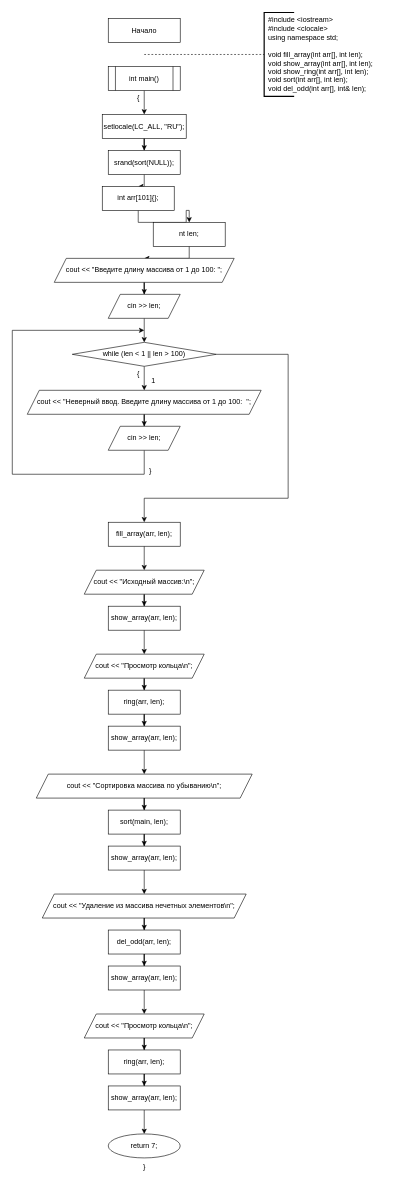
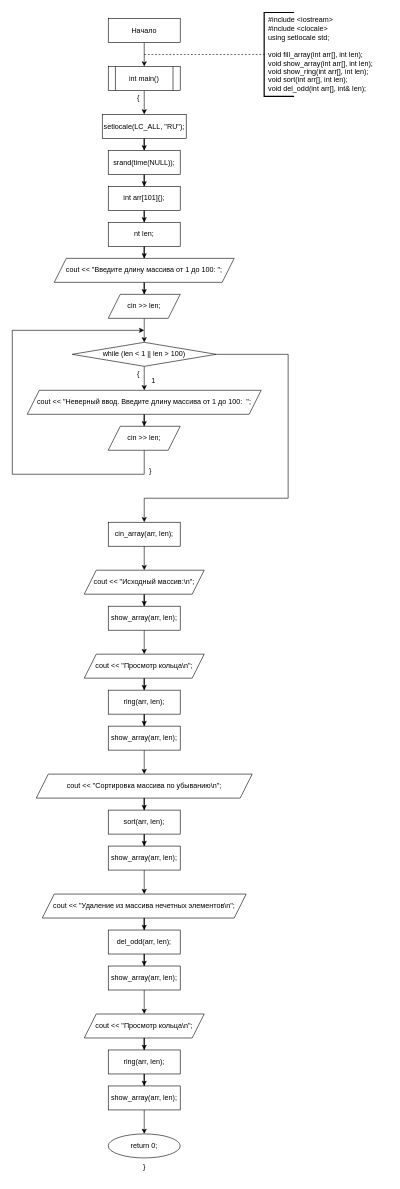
  <mxCell id="0" />
  <mxCell id="1" parent="0" />
+ <mxCell id="2" value="" style="edgeStyle=orthogonalEdgeStyle;rounded=0;orthogonalLoop=1;jettySize=auto;html=1;" parent="1" source="3" target="5" edge="1"><mxGeometry relative="1" as="geometry" /></mxCell>
  <mxCell id="3" value="Начало" style="whiteSpace=wrap;html=1;rounded=0;" parent="1" vertex="1"><mxGeometry x="180" y="30" width="120" height="40" as="geometry" /></mxCell>
  <mxCell id="4" value="" style="edgeStyle=orthogonalEdgeStyle;rounded=0;orthogonalLoop=1;jettySize=auto;html=1;" parent="1" source="5" target="10" edge="1"><mxGeometry relative="1" as="geometry" /></mxCell>
  <mxCell id="5" value="int main()" style="shape=process;whiteSpace=wrap;html=1;backgroundOutline=1;" parent="1" vertex="1"><mxGeometry x="180" y="110" width="120" height="40" as="geometry" /></mxCell>
  <mxCell id="6" value="" style="endArrow=none;dashed=1;html=1;rounded=0;" parent="1" target="7" edge="1"><mxGeometry width="50" height="50" relative="1" as="geometry"><mxPoint x="240" y="90" as="sourcePoint" /><mxPoint x="400" y="90" as="targetPoint" /></mxGeometry></mxCell>
  <mxCell id="7" value="" style="strokeWidth=2;html=1;shape=mxgraph.flowchart.annotation_1;align=left;pointerEvents=1;" parent="1" vertex="1"><mxGeometry x="440" y="20" width="50" height="140" as="geometry" /></mxCell>
- <mxCell id="8" value="&lt;div&gt;#include &amp;lt;iostream&amp;gt;&lt;/div&gt;&lt;div&gt;#include &amp;lt;clocale&amp;gt;&lt;/div&gt;&lt;div&gt;using namespace std;&lt;/div&gt;&lt;div&gt;&lt;br&gt;&lt;/div&gt;&lt;div&gt;void fill_array(int arr[], int len);&lt;/div&gt;&lt;div&gt;void show_array(int arr[], int len);&lt;/div&gt;&lt;div&gt;void show_ring(int arr[], int len);&lt;/div&gt;&lt;div&gt;void sort(int arr[], int len);&lt;/div&gt;&lt;div&gt;void del_odd(int arr[], int&amp;amp; len);&lt;/div&gt;" style="text;html=1;align=left;verticalAlign=middle;resizable=0;points=[];autosize=1;strokeColor=none;fillColor=none;" parent="1" vertex="1"><mxGeometry x="445" y="20" width="200" height="140" as="geometry" /></mxCell>
+ <mxCell id="8" value="&lt;div&gt;#include &amp;lt;iostream&amp;gt;&lt;/div&gt;&lt;div&gt;#include &amp;lt;clocale&amp;gt;&lt;/div&gt;&lt;div&gt;using setlocale std;&lt;/div&gt;&lt;div&gt;&lt;br&gt;&lt;/div&gt;&lt;div&gt;void fill_array(int arr[], int len);&lt;/div&gt;&lt;div&gt;void show_array(int arr[], int len);&lt;/div&gt;&lt;div&gt;void show_ring(int arr[], int len);&lt;/div&gt;&lt;div&gt;void sort(int arr[], int len);&lt;/div&gt;&lt;div&gt;void del_odd(int arr[], int&amp;amp; len);&lt;/div&gt;" style="text;html=1;align=left;verticalAlign=middle;resizable=0;points=[];autosize=1;strokeColor=none;fillColor=none;" parent="1" vertex="1"><mxGeometry x="445" y="20" width="200" height="140" as="geometry" /></mxCell>
  <mxCell id="9" value="" style="edgeStyle=orthogonalEdgeStyle;rounded=0;orthogonalLoop=1;jettySize=auto;html=1;" parent="1" source="10" target="13" edge="1"><mxGeometry relative="1" as="geometry" /></mxCell>
  <mxCell id="10" value="setlocale(LC_ALL, &quot;RU&quot;);" style="whiteSpace=wrap;html=1;" parent="1" vertex="1"><mxGeometry x="170" y="190" width="140" height="40" as="geometry" /></mxCell>
  <mxCell id="11" value="{" style="text;html=1;align=center;verticalAlign=middle;resizable=0;points=[];autosize=1;strokeColor=none;fillColor=none;" parent="1" vertex="1"><mxGeometry x="215" y="148" width="30" height="30" as="geometry" /></mxCell>
  <mxCell id="12" value="" style="edgeStyle=orthogonalEdgeStyle;rounded=0;orthogonalLoop=1;jettySize=auto;html=1;" parent="1" source="13" target="15" edge="1"><mxGeometry relative="1" as="geometry" /></mxCell>
- <mxCell id="13" value="srand(sort(NULL));" style="whiteSpace=wrap;html=1;" parent="1" vertex="1"><mxGeometry x="180" y="250" width="120" height="40" as="geometry" /></mxCell>
+ <mxCell id="13" value="srand(time(NULL));" style="whiteSpace=wrap;html=1;" parent="1" vertex="1"><mxGeometry x="180" y="250" width="120" height="40" as="geometry" /></mxCell>
  <mxCell id="14" value="" style="edgeStyle=orthogonalEdgeStyle;rounded=0;orthogonalLoop=1;jettySize=auto;html=1;" parent="1" source="15" target="17" edge="1"><mxGeometry relative="1" as="geometry" /></mxCell>
- <mxCell id="15" value="int arr[101]{};" style="whiteSpace=wrap;html=1;" parent="1" vertex="1"><mxGeometry x="170" y="310" width="120" height="40" as="geometry" /></mxCell>
+ <mxCell id="15" value="int arr[101]{};" style="whiteSpace=wrap;html=1;" parent="1" vertex="1"><mxGeometry x="180" y="310" width="120" height="40" as="geometry" /></mxCell>
  <mxCell id="16" value="" style="edgeStyle=orthogonalEdgeStyle;rounded=0;orthogonalLoop=1;jettySize=auto;html=1;" parent="1" source="17" target="19" edge="1"><mxGeometry relative="1" as="geometry" /></mxCell>
- <mxCell id="17" value="nt len;" style="whiteSpace=wrap;html=1;" parent="1" vertex="1"><mxGeometry x="255" y="370" width="120" height="40" as="geometry" /></mxCell>
+ <mxCell id="17" value="nt len;" style="whiteSpace=wrap;html=1;" parent="1" vertex="1"><mxGeometry x="180" y="370" width="120" height="40" as="geometry" /></mxCell>
  <mxCell id="18" value="" style="edgeStyle=orthogonalEdgeStyle;rounded=0;orthogonalLoop=1;jettySize=auto;html=1;" parent="1" source="19" target="21" edge="1"><mxGeometry relative="1" as="geometry" /></mxCell>
  <mxCell id="19" value="cout &amp;lt;&amp;lt; &quot;Введите длину массива от 1 до 100: &quot;;" style="shape=parallelogram;perimeter=parallelogramPerimeter;whiteSpace=wrap;html=1;fixedSize=1;" parent="1" vertex="1"><mxGeometry x="90" y="430" width="300" height="40" as="geometry" /></mxCell>
  <mxCell id="20" value="" style="edgeStyle=orthogonalEdgeStyle;rounded=0;orthogonalLoop=1;jettySize=auto;html=1;" parent="1" source="21" target="24" edge="1"><mxGeometry relative="1" as="geometry" /></mxCell>
  <mxCell id="21" value="cin &amp;gt;&amp;gt; len;" style="shape=parallelogram;perimeter=parallelogramPerimeter;whiteSpace=wrap;html=1;fixedSize=1;" parent="1" vertex="1"><mxGeometry x="180" y="490" width="120" height="40" as="geometry" /></mxCell>
  <mxCell id="22" value="" style="edgeStyle=orthogonalEdgeStyle;rounded=0;orthogonalLoop=1;jettySize=auto;html=1;" parent="1" source="24" target="26" edge="1"><mxGeometry relative="1" as="geometry" /></mxCell>
  <mxCell id="23" style="edgeStyle=orthogonalEdgeStyle;rounded=0;orthogonalLoop=1;jettySize=auto;html=1;entryX=0.5;entryY=0;entryDx=0;entryDy=0;" parent="1" source="24" target="33" edge="1"><mxGeometry relative="1" as="geometry"><mxPoint x="240" y="870" as="targetPoint" /><Array as="points"><mxPoint x="480" y="590" /><mxPoint x="480" y="830" /><mxPoint x="240" y="830" /></Array></mxGeometry></mxCell>
  <mxCell id="24" value="while (len &amp;lt; 1 || len &amp;gt; 100)" style="rhombus;whiteSpace=wrap;html=1;" parent="1" vertex="1"><mxGeometry x="120" y="570" width="240" height="40" as="geometry" /></mxCell>
  <mxCell id="25" value="" style="edgeStyle=orthogonalEdgeStyle;rounded=0;orthogonalLoop=1;jettySize=auto;html=1;" parent="1" source="26" target="30" edge="1"><mxGeometry relative="1" as="geometry" /></mxCell>
  <mxCell id="26" value="cout &amp;lt;&amp;lt; &quot;Неверный ввод. Введите длину массива от 1 до 100:&amp;nbsp; &quot;;" style="shape=parallelogram;perimeter=parallelogramPerimeter;whiteSpace=wrap;html=1;fixedSize=1;" parent="1" vertex="1"><mxGeometry x="45" y="650" width="390" height="40" as="geometry" /></mxCell>
  <mxCell id="27" value="{" style="text;html=1;align=center;verticalAlign=middle;resizable=0;points=[];autosize=1;strokeColor=none;fillColor=none;" parent="1" vertex="1"><mxGeometry x="215" y="608" width="30" height="30" as="geometry" /></mxCell>
  <mxCell id="28" value="1" style="text;html=1;align=center;verticalAlign=middle;resizable=0;points=[];autosize=1;strokeColor=none;fillColor=none;" parent="1" vertex="1"><mxGeometry x="240" y="620" width="30" height="30" as="geometry" /></mxCell>
  <mxCell id="29" style="edgeStyle=orthogonalEdgeStyle;rounded=0;orthogonalLoop=1;jettySize=auto;html=1;exitX=0.5;exitY=1;exitDx=0;exitDy=0;" parent="1" source="30" edge="1"><mxGeometry relative="1" as="geometry"><mxPoint x="240" y="550" as="targetPoint" /><Array as="points"><mxPoint x="240" y="790" /><mxPoint x="20" y="790" /></Array></mxGeometry></mxCell>
  <mxCell id="30" value="cin &amp;gt;&amp;gt; len;" style="shape=parallelogram;perimeter=parallelogramPerimeter;whiteSpace=wrap;html=1;fixedSize=1;" parent="1" vertex="1"><mxGeometry x="180" y="710" width="120" height="40" as="geometry" /></mxCell>
  <mxCell id="31" value="}" style="text;html=1;align=center;verticalAlign=middle;resizable=0;points=[];autosize=1;strokeColor=none;fillColor=none;" parent="1" vertex="1"><mxGeometry x="235" y="770" width="30" height="30" as="geometry" /></mxCell>
  <mxCell id="32" value="" style="edgeStyle=orthogonalEdgeStyle;rounded=0;orthogonalLoop=1;jettySize=auto;html=1;" parent="1" source="33" target="35" edge="1"><mxGeometry relative="1" as="geometry" /></mxCell>
- <mxCell id="33" value="fill_array(arr, len);" style="rounded=0;whiteSpace=wrap;html=1;" parent="1" vertex="1"><mxGeometry x="180" y="870" width="120" height="40" as="geometry" /></mxCell>
+ <mxCell id="33" value="cin_array(arr, len);" style="rounded=0;whiteSpace=wrap;html=1;" parent="1" vertex="1"><mxGeometry x="180" y="870" width="120" height="40" as="geometry" /></mxCell>
  <mxCell id="34" value="" style="edgeStyle=orthogonalEdgeStyle;rounded=0;orthogonalLoop=1;jettySize=auto;html=1;" parent="1" source="35" target="37" edge="1"><mxGeometry relative="1" as="geometry" /></mxCell>
  <mxCell id="35" value="cout &amp;lt;&amp;lt; &quot;Исходный массив:\n&quot;;" style="shape=parallelogram;perimeter=parallelogramPerimeter;whiteSpace=wrap;html=1;fixedSize=1;rounded=0;" parent="1" vertex="1"><mxGeometry x="140" y="950" width="200" height="40" as="geometry" /></mxCell>
  <mxCell id="36" value="" style="edgeStyle=orthogonalEdgeStyle;rounded=0;orthogonalLoop=1;jettySize=auto;html=1;" parent="1" source="37" target="39" edge="1"><mxGeometry relative="1" as="geometry" /></mxCell>
  <mxCell id="37" value="show_array(arr, len);" style="whiteSpace=wrap;html=1;rounded=0;" parent="1" vertex="1"><mxGeometry x="180" y="1010" width="120" height="40" as="geometry" /></mxCell>
  <mxCell id="38" value="" style="edgeStyle=orthogonalEdgeStyle;rounded=0;orthogonalLoop=1;jettySize=auto;html=1;" parent="1" source="39" target="55" edge="1"><mxGeometry relative="1" as="geometry"><mxPoint x="240" y="1150" as="targetPoint" /></mxGeometry></mxCell>
  <mxCell id="39" value="cout &amp;lt;&amp;lt; &quot;Просмотр кольца\n&quot;;" style="shape=parallelogram;perimeter=parallelogramPerimeter;whiteSpace=wrap;html=1;fixedSize=1;rounded=0;" parent="1" vertex="1"><mxGeometry x="140" y="1090" width="200" height="40" as="geometry" /></mxCell>
  <mxCell id="40" value="" style="edgeStyle=orthogonalEdgeStyle;rounded=0;orthogonalLoop=1;jettySize=auto;html=1;" parent="1" source="41" target="43" edge="1"><mxGeometry relative="1" as="geometry" /></mxCell>
  <mxCell id="41" value="cout &amp;lt;&amp;lt; &quot;Сортировка массива по убыванию\n&quot;;" style="shape=parallelogram;perimeter=parallelogramPerimeter;whiteSpace=wrap;html=1;fixedSize=1;rounded=0;" parent="1" vertex="1"><mxGeometry x="60" y="1290" width="360" height="40" as="geometry" /></mxCell>
  <mxCell id="42" value="" style="edgeStyle=orthogonalEdgeStyle;rounded=0;orthogonalLoop=1;jettySize=auto;html=1;" parent="1" source="43" target="45" edge="1"><mxGeometry relative="1" as="geometry" /></mxCell>
- <mxCell id="43" value="sort(main, len);" style="whiteSpace=wrap;html=1;rounded=0;" parent="1" vertex="1"><mxGeometry x="180" y="1350" width="120" height="40" as="geometry" /></mxCell>
+ <mxCell id="43" value="sort(arr, len);" style="whiteSpace=wrap;html=1;rounded=0;" parent="1" vertex="1"><mxGeometry x="180" y="1350" width="120" height="40" as="geometry" /></mxCell>
  <mxCell id="44" value="" style="edgeStyle=orthogonalEdgeStyle;rounded=0;orthogonalLoop=1;jettySize=auto;html=1;" parent="1" source="45" target="47" edge="1"><mxGeometry relative="1" as="geometry" /></mxCell>
  <mxCell id="45" value="show_array(arr, len);" style="whiteSpace=wrap;html=1;rounded=0;" parent="1" vertex="1"><mxGeometry x="180" y="1410" width="120" height="40" as="geometry" /></mxCell>
  <mxCell id="46" value="" style="edgeStyle=orthogonalEdgeStyle;rounded=0;orthogonalLoop=1;jettySize=auto;html=1;" parent="1" source="47" target="49" edge="1"><mxGeometry relative="1" as="geometry" /></mxCell>
  <mxCell id="47" value="cout &amp;lt;&amp;lt; &quot;Удаление из массива нечетных элементов\n&quot;;" style="shape=parallelogram;perimeter=parallelogramPerimeter;whiteSpace=wrap;html=1;fixedSize=1;rounded=0;" parent="1" vertex="1"><mxGeometry x="70" y="1490" width="340" height="40" as="geometry" /></mxCell>
  <mxCell id="48" value="" style="edgeStyle=orthogonalEdgeStyle;rounded=0;orthogonalLoop=1;jettySize=auto;html=1;" parent="1" source="49" target="51" edge="1"><mxGeometry relative="1" as="geometry" /></mxCell>
  <mxCell id="49" value="del_odd(arr, len);" style="whiteSpace=wrap;html=1;rounded=0;" parent="1" vertex="1"><mxGeometry x="180" y="1550" width="120" height="40" as="geometry" /></mxCell>
  <mxCell id="50" value="" style="edgeStyle=orthogonalEdgeStyle;rounded=0;orthogonalLoop=1;jettySize=auto;html=1;entryX=0.5;entryY=0;entryDx=0;entryDy=0;" parent="1" source="51" target="59" edge="1"><mxGeometry relative="1" as="geometry"><mxPoint x="240" y="1690" as="targetPoint" /></mxGeometry></mxCell>
  <mxCell id="51" value="show_array(arr, len);" style="whiteSpace=wrap;html=1;rounded=0;" parent="1" vertex="1"><mxGeometry x="180" y="1610" width="120" height="40" as="geometry" /></mxCell>
- <mxCell id="52" value="return 7;" style="ellipse;whiteSpace=wrap;html=1;" parent="1" vertex="1"><mxGeometry x="180" y="1890" width="120" height="40" as="geometry" /></mxCell>
+ <mxCell id="52" value="return 0;" style="ellipse;whiteSpace=wrap;html=1;" parent="1" vertex="1"><mxGeometry x="180" y="1890" width="120" height="40" as="geometry" /></mxCell>
  <mxCell id="53" value="}" style="text;html=1;align=center;verticalAlign=middle;resizable=0;points=[];autosize=1;strokeColor=none;fillColor=none;" parent="1" vertex="1"><mxGeometry x="225" y="1930" width="30" height="30" as="geometry" /></mxCell>
  <mxCell id="54" value="" style="edgeStyle=orthogonalEdgeStyle;rounded=0;orthogonalLoop=1;jettySize=auto;html=1;" parent="1" source="55" target="57" edge="1"><mxGeometry relative="1" as="geometry" /></mxCell>
  <mxCell id="55" value="ring(arr, len);" style="rounded=0;whiteSpace=wrap;html=1;" parent="1" vertex="1"><mxGeometry x="180" y="1150" width="120" height="40" as="geometry" /></mxCell>
  <mxCell id="56" style="edgeStyle=orthogonalEdgeStyle;rounded=0;orthogonalLoop=1;jettySize=auto;html=1;entryX=0.5;entryY=0;entryDx=0;entryDy=0;" parent="1" source="57" target="41" edge="1"><mxGeometry relative="1" as="geometry" /></mxCell>
  <mxCell id="57" value="show_array(arr, len);" style="whiteSpace=wrap;html=1;rounded=0;" parent="1" vertex="1"><mxGeometry x="180" y="1210" width="120" height="40" as="geometry" /></mxCell>
  <mxCell id="58" value="" style="edgeStyle=orthogonalEdgeStyle;rounded=0;orthogonalLoop=1;jettySize=auto;html=1;" parent="1" source="59" target="61" edge="1"><mxGeometry relative="1" as="geometry"><mxPoint x="240" y="1750" as="targetPoint" /></mxGeometry></mxCell>
  <mxCell id="59" value="cout &amp;lt;&amp;lt; &quot;Просмотр кольца\n&quot;;" style="shape=parallelogram;perimeter=parallelogramPerimeter;whiteSpace=wrap;html=1;fixedSize=1;rounded=0;" parent="1" vertex="1"><mxGeometry x="140" y="1690" width="200" height="40" as="geometry" /></mxCell>
  <mxCell id="60" value="" style="edgeStyle=orthogonalEdgeStyle;rounded=0;orthogonalLoop=1;jettySize=auto;html=1;" parent="1" source="61" target="63" edge="1"><mxGeometry relative="1" as="geometry" /></mxCell>
  <mxCell id="61" value="ring(arr, len);" style="rounded=0;whiteSpace=wrap;html=1;" parent="1" vertex="1"><mxGeometry x="180" y="1750" width="120" height="40" as="geometry" /></mxCell>
  <mxCell id="62" style="edgeStyle=orthogonalEdgeStyle;rounded=0;orthogonalLoop=1;jettySize=auto;html=1;entryX=0.5;entryY=0;entryDx=0;entryDy=0;" parent="1" source="63" target="52" edge="1"><mxGeometry relative="1" as="geometry" /></mxCell>
  <mxCell id="63" value="show_array(arr, len);" style="whiteSpace=wrap;html=1;rounded=0;" parent="1" vertex="1"><mxGeometry x="180" y="1810" width="120" height="40" as="geometry" /></mxCell>
